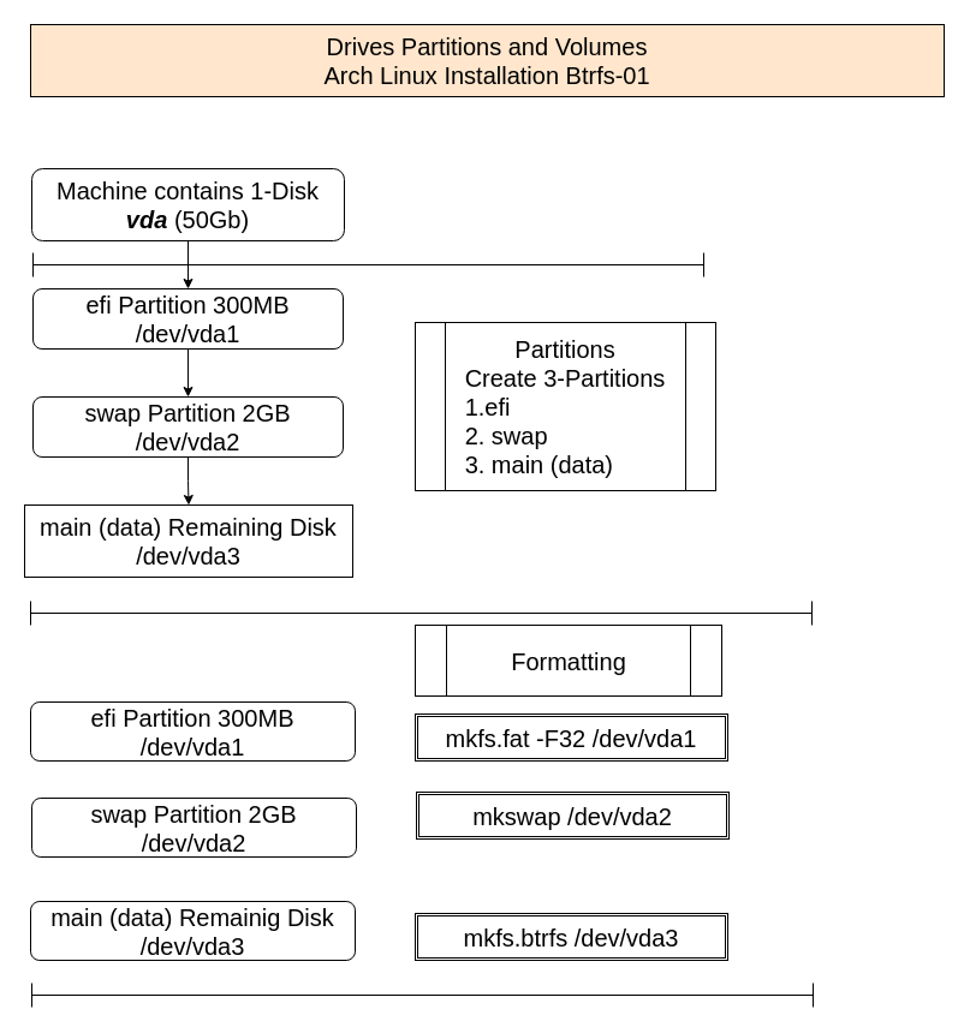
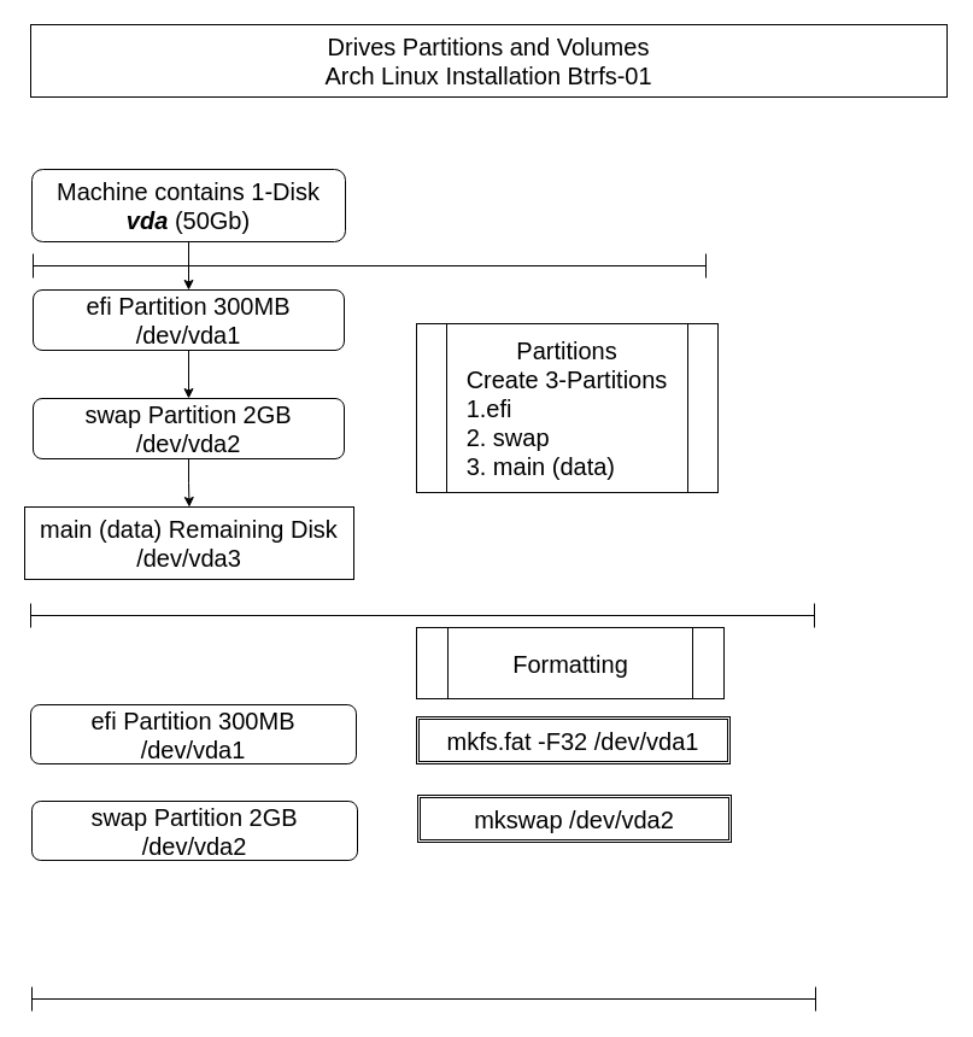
  <mxCell id="0" />
  <mxCell id="1" parent="0" />
- <mxCell id="2" value="&lt;font style=&quot;font-size: 20px&quot;&gt;Drives Partitions and Volumes&lt;br&gt;Arch Linux Installation Btrfs-01&lt;br&gt;&lt;/font&gt;" style="rounded=0;whiteSpace=wrap;html=1;fillColor=#ffe6cc;" parent="1" vertex="1"><mxGeometry x="25" y="20" width="760" height="60" as="geometry" /></mxCell>
+ <mxCell id="2" value="&lt;font style=&quot;font-size: 20px&quot;&gt;Drives Partitions and Volumes&lt;br&gt;Arch Linux Installation Btrfs-01&lt;br&gt;&lt;/font&gt;" style="rounded=0;whiteSpace=wrap;html=1;" parent="1" vertex="1"><mxGeometry x="25" y="20" width="760" height="60" as="geometry" /></mxCell>
  <mxCell id="3" style="edgeStyle=orthogonalEdgeStyle;rounded=0;orthogonalLoop=1;jettySize=auto;html=1;entryX=0.5;entryY=0;entryDx=0;entryDy=0;fontSize=20;" parent="1" source="4" target="7" edge="1"><mxGeometry relative="1" as="geometry" /></mxCell>
  <mxCell id="4" value="Machine contains 1-Disk&lt;br&gt;&lt;i style=&quot;font-weight: bold&quot;&gt;vda &lt;/i&gt;(50Gb)" style="whiteSpace=wrap;html=1;fontSize=20;rounded=1;" parent="1" vertex="1"><mxGeometry x="26" y="140" width="260" height="60" as="geometry" /></mxCell>
  <mxCell id="5" value="Partitions&lt;br&gt;Create 3-Partitions&lt;br&gt;&lt;div style=&quot;text-align: left&quot;&gt;&lt;span&gt;1.efi&lt;/span&gt;&lt;/div&gt;&lt;div style=&quot;text-align: left&quot;&gt;&lt;span&gt;2. swap&lt;/span&gt;&lt;/div&gt;&lt;div style=&quot;text-align: left&quot;&gt;&lt;span&gt;3. main (data)&lt;/span&gt;&lt;/div&gt;" style="shape=process;whiteSpace=wrap;html=1;backgroundOutline=1;fontSize=20;" parent="1" vertex="1"><mxGeometry x="345" y="268" width="250" height="140" as="geometry" /></mxCell>
  <mxCell id="6" style="edgeStyle=orthogonalEdgeStyle;rounded=0;orthogonalLoop=1;jettySize=auto;html=1;exitX=0.5;exitY=1;exitDx=0;exitDy=0;entryX=0.5;entryY=0;entryDx=0;entryDy=0;fontSize=20;" parent="1" source="7" target="9" edge="1"><mxGeometry relative="1" as="geometry" /></mxCell>
  <mxCell id="7" value="efi Partition 300MB&lt;br&gt;/dev/vda1" style="rounded=1;whiteSpace=wrap;html=1;fontSize=20;" parent="1" vertex="1"><mxGeometry x="27" y="240" width="258" height="50" as="geometry" /></mxCell>
  <mxCell id="8" style="edgeStyle=orthogonalEdgeStyle;rounded=0;orthogonalLoop=1;jettySize=auto;html=1;exitX=0.5;exitY=1;exitDx=0;exitDy=0;entryX=0.5;entryY=0;entryDx=0;entryDy=0;fontSize=20;" parent="1" source="9" target="10" edge="1"><mxGeometry relative="1" as="geometry" /></mxCell>
  <mxCell id="9" value="swap Partition 2GB&lt;br&gt;/dev/vda2" style="rounded=1;whiteSpace=wrap;html=1;fontSize=20;" parent="1" vertex="1"><mxGeometry x="27" y="330" width="258" height="50" as="geometry" /></mxCell>
  <mxCell id="10" value="main (data) Remaining Disk&lt;br&gt;/dev/vda3" style="whiteSpace=wrap;html=1;fontSize=20;rounded=0;" parent="1" vertex="1"><mxGeometry x="20" y="420" width="273" height="60" as="geometry" /></mxCell>
  <mxCell id="11" value="Formatting" style="shape=process;whiteSpace=wrap;html=1;backgroundOutline=1;fontSize=20;" parent="1" vertex="1"><mxGeometry x="345" y="520" width="255" height="59" as="geometry" /></mxCell>
  <mxCell id="12" value="efi Partition 300MB&lt;br&gt;/dev/vda1" style="rounded=1;whiteSpace=wrap;html=1;fontSize=20;" parent="1" vertex="1"><mxGeometry x="25" y="584" width="270" height="49" as="geometry" /></mxCell>
  <mxCell id="13" value="mkfs.fat -F32 /dev/vda1" style="shape=ext;double=1;rounded=0;whiteSpace=wrap;html=1;fontSize=20;" parent="1" vertex="1"><mxGeometry x="345" y="594" width="260" height="39" as="geometry" /></mxCell>
  <mxCell id="14" value="swap Partition 2GB&lt;br&gt;/dev/vda2" style="rounded=1;whiteSpace=wrap;html=1;fontSize=20;" parent="1" vertex="1"><mxGeometry x="26" y="664" width="270" height="49" as="geometry" /></mxCell>
  <mxCell id="15" value="mkswap /dev/vda2" style="shape=ext;double=1;rounded=0;whiteSpace=wrap;html=1;fontSize=20;" parent="1" vertex="1"><mxGeometry x="346" y="659" width="260" height="39" as="geometry" /></mxCell>
  <mxCell id="16" value="" style="shape=crossbar;whiteSpace=wrap;html=1;rounded=1;fontSize=20;" parent="1" vertex="1"><mxGeometry x="27" y="210" width="558" height="20" as="geometry" /></mxCell>
  <mxCell id="17" value="" style="shape=crossbar;whiteSpace=wrap;html=1;rounded=1;fontSize=20;" parent="1" vertex="1"><mxGeometry x="25" y="500" width="650" height="20" as="geometry" /></mxCell>
- <mxCell id="18" value="main (data) Remainig Disk&lt;br&gt;/dev/vda3" style="rounded=1;whiteSpace=wrap;html=1;fontSize=20;" parent="1" vertex="1"><mxGeometry x="25" y="750" width="270" height="49" as="geometry" /></mxCell>
- <mxCell id="19" value="mkfs.btrfs /dev/vda3" style="shape=ext;double=1;rounded=0;whiteSpace=wrap;html=1;fontSize=20;" parent="1" vertex="1"><mxGeometry x="345" y="760" width="260" height="39" as="geometry" /></mxCell>
  <mxCell id="20" value="" style="shape=crossbar;whiteSpace=wrap;html=1;rounded=1;fontSize=20;" vertex="1" parent="1"><mxGeometry x="26" y="818" width="650" height="20" as="geometry" /></mxCell>
